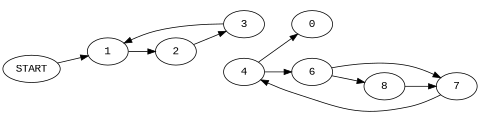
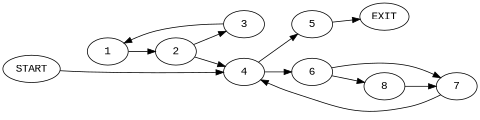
  digraph {
    fontname="Liberation Mono"
    rankdir=LR
    node [fontname="Liberation Mono"]
    edge [fontname="Liberation Mono"]
    n1 [label=START]
    1
    2
+   n4 [label=EXIT]
    3
    4
-   5 [label=0]
+   5
    6
    7
    8
-   n1 -> 1
+   n1 -> 4
    1 -> 2
    2 -> 3
+   2 -> 4
    3 -> 1
    4 -> 5
    4 -> 6
+   5 -> n4
    6 -> 7
    6 -> 8
    7 -> 4
    8 -> 7
  }
